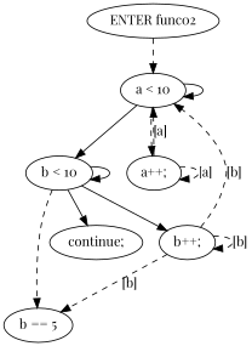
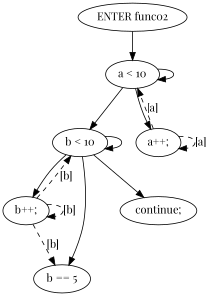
  digraph {
    fontname="Playfair Display"
    node [fontname="Playfair Display"]
    edge [fontname="Playfair Display"]
    n1 [label="ENTER func02"]
    n2 [label="a < 10"]
    n3 [label="b < 10"]
    n4 [label="a++;"]
    n5 [label="b++;"]
    n6 [label="b == 5"]
    n7 [label="continue;"]
-   n1 -> n2 [style=dashed]
+   n1 -> n2
    n2 -> n2
    n2 -> n3
-   n2 -> n4 [style=dashed]
+   n2 -> n4
    n3 -> n3
    n3 -> n5
-   n3 -> n6 [style=dashed]
+   n3 -> n6
    n3 -> n7
    n4 -> n2 [label="[a]" style=dashed]
    n4 -> n4 [label="[a]" style=dashed]
-   n5 -> n2 [label="[b]" style=dashed]
+   n5 -> n3 [label="[b]" style=dashed]
    n5 -> n5 [label="[b]" style=dashed]
    n5 -> n6 [label="[b]" style=dashed]
  }
